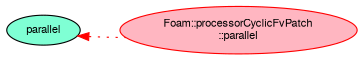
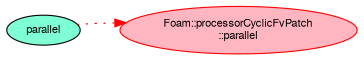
  digraph {
    rankdir=LR
    node [fontname=FreeSans fontsize=10 shape=ellipse style=filled]
    n1 [color=black fillcolor=aquamarine fontcolor=black height=0.2 label=parallel width=0.4]
    n2 [color=red height=0.2 label="Foam::processorCyclicFvPatch\l::parallel" width=0.4 fillcolor=lightpink]
-   n1 -> n2 [color=red dir=back fontname=FreeSans fontsize=10 labelfontname=FreeSans labelfontsize=10 style=dotted]
+   n2 -> n1 [color=red dir=back fontname=FreeSans fontsize=10 labelfontname=FreeSans labelfontsize=10 style=dotted]
  }
